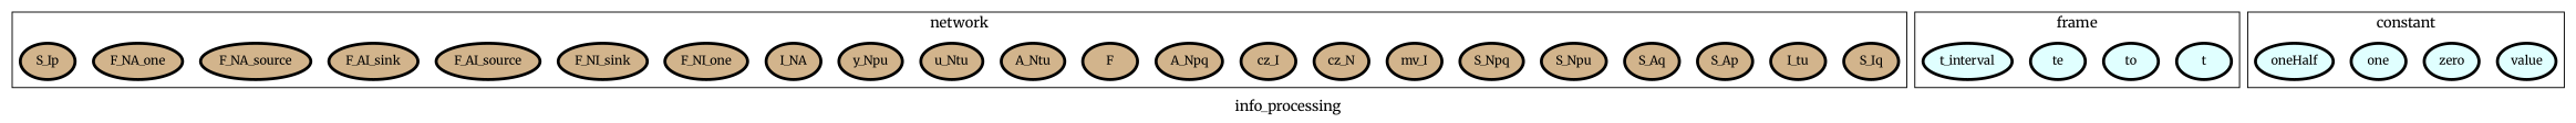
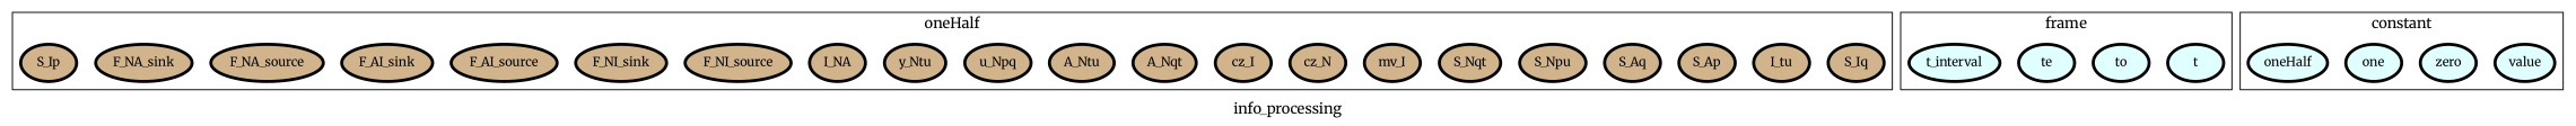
  digraph {
    label=info_processing
    rankdir=TB
    fontname=Merriweather
    node [fillcolor=tan fontsize=12 penwidth=3 style=filled fontname=Merriweather]
    n1 [label=S_Iq]
    n2 [label=I_tu]
    n3 [label=S_Ap]
    n4 [label=S_Aq]
    n5 [label=S_Npu]
-   n6 [label=S_Npq]
+   n6 [label=S_Nqt]
    n7 [label=mv_I]
    n8 [label=cz_N]
    n9 [label=cz_I]
-   n10 [label=A_Npq]
-   n11 [label=F]
+   n10 [label=A_Nqt]
    n12 [label=A_Ntu]
-   n13 [label=u_Ntu]
-   n14 [label=y_Npu]
+   n13 [label=u_Npq]
+   n14 [label=y_Ntu]
    n15 [label=I_NA]
-   n16 [label=F_NI_one]
+   n16 [label=F_NI_source]
    n17 [label=F_NI_sink]
    n18 [label=F_AI_source]
    n19 [label=F_AI_sink]
    n20 [label=F_NA_source]
-   n21 [label=F_NA_one]
+   n21 [label=F_NA_sink]
    n22 [label=S_Ip]
    n23 [fillcolor=lightcyan label=t]
    n24 [fillcolor=lightcyan label=to]
    n25 [fillcolor=lightcyan label=te]
    n26 [fillcolor=lightcyan label=t_interval]
    n27 [fillcolor=lightcyan1 label=value]
    n28 [fillcolor=lightcyan1 label=zero]
    n29 [fillcolor=lightcyan1 label=one]
    n30 [fillcolor=lightcyan1 label=oneHalf]
    subgraph cluster_1 {
-     label=network
+     label=oneHalf
      n1
      n2
      n3
      n4
      n5
      n6
      n7
      n8
      n9
      n10
-     n11
      n12
      n13
      n14
      n15
      n16
      n17
      n18
      n19
      n20
      n21
      n22
    }
    subgraph cluster_2 {
      label=frame
      n23
      n24
      n25
      n26
    }
    subgraph cluster_3 {
      label=state
    }
    subgraph cluster_4 {
      label=constant
      n27
      n28
      n29
      n30
    }
  }
